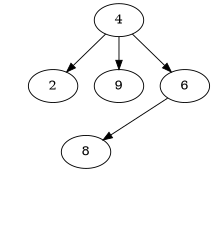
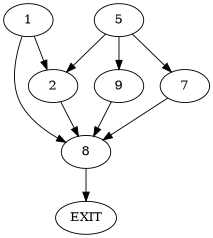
  digraph {
+   1
    2
    n3 [label=8]
-   4
+   n4 [label=EXIT]
+   4 [label=5]
    n6 [label=9]
-   6
+   6 [label=7]
+   1 -> 2
+   1 -> n3
+   2 -> n3
+   n3 -> n4
    4 -> 2
    4 -> n6
    4 -> 6
+   n6 -> n3
    6 -> n3
  }
